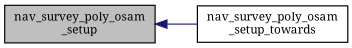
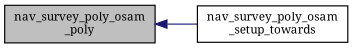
  digraph {
    rankdir=LR
    fontname="Noto Serif"
    node [color=black fontname="Noto Serif" fontsize=10 shape=record style=filled]
-   n1 [fillcolor=grey75 fontcolor=black height=0.2 label="nav_survey_poly_osam\l_setup" width=0.4]
+   n1 [fillcolor=grey75 fontcolor=black height=0.2 label="nav_survey_poly_osam\l_poly" width=0.4]
    n2 [fillcolor=white height=0.2 label="nav_survey_poly_osam\l_setup_towards" width=0.4]
    n1 -> n2 [color=midnightblue dir=back fontname="Noto Serif" fontsize=10 labelfontname=FreeSans labelfontsize=10 style=solid]
  }
